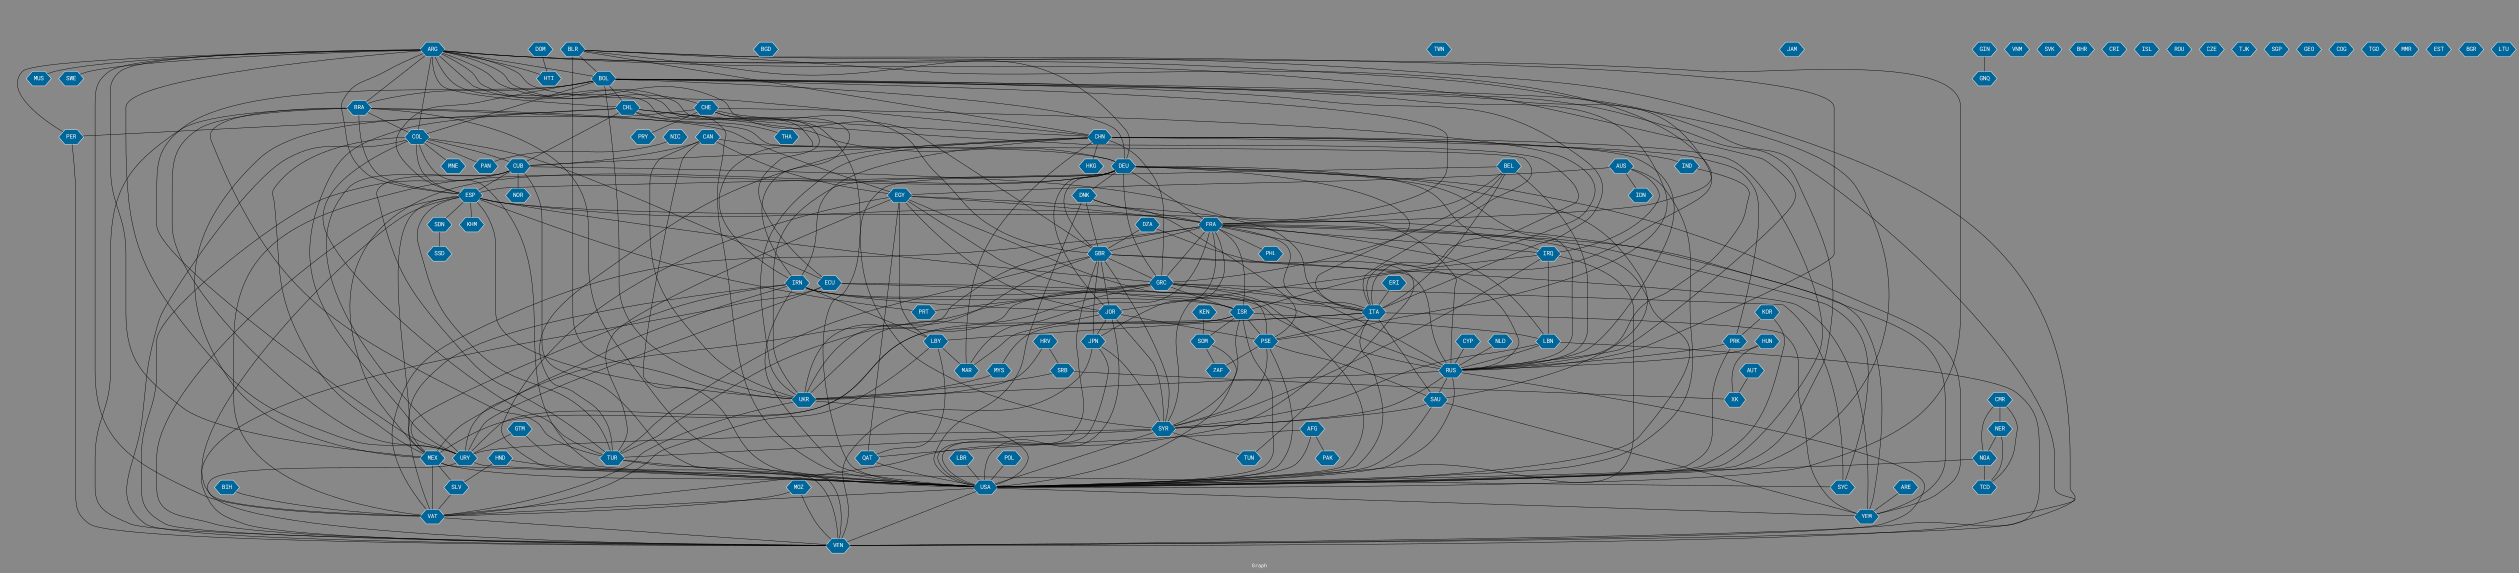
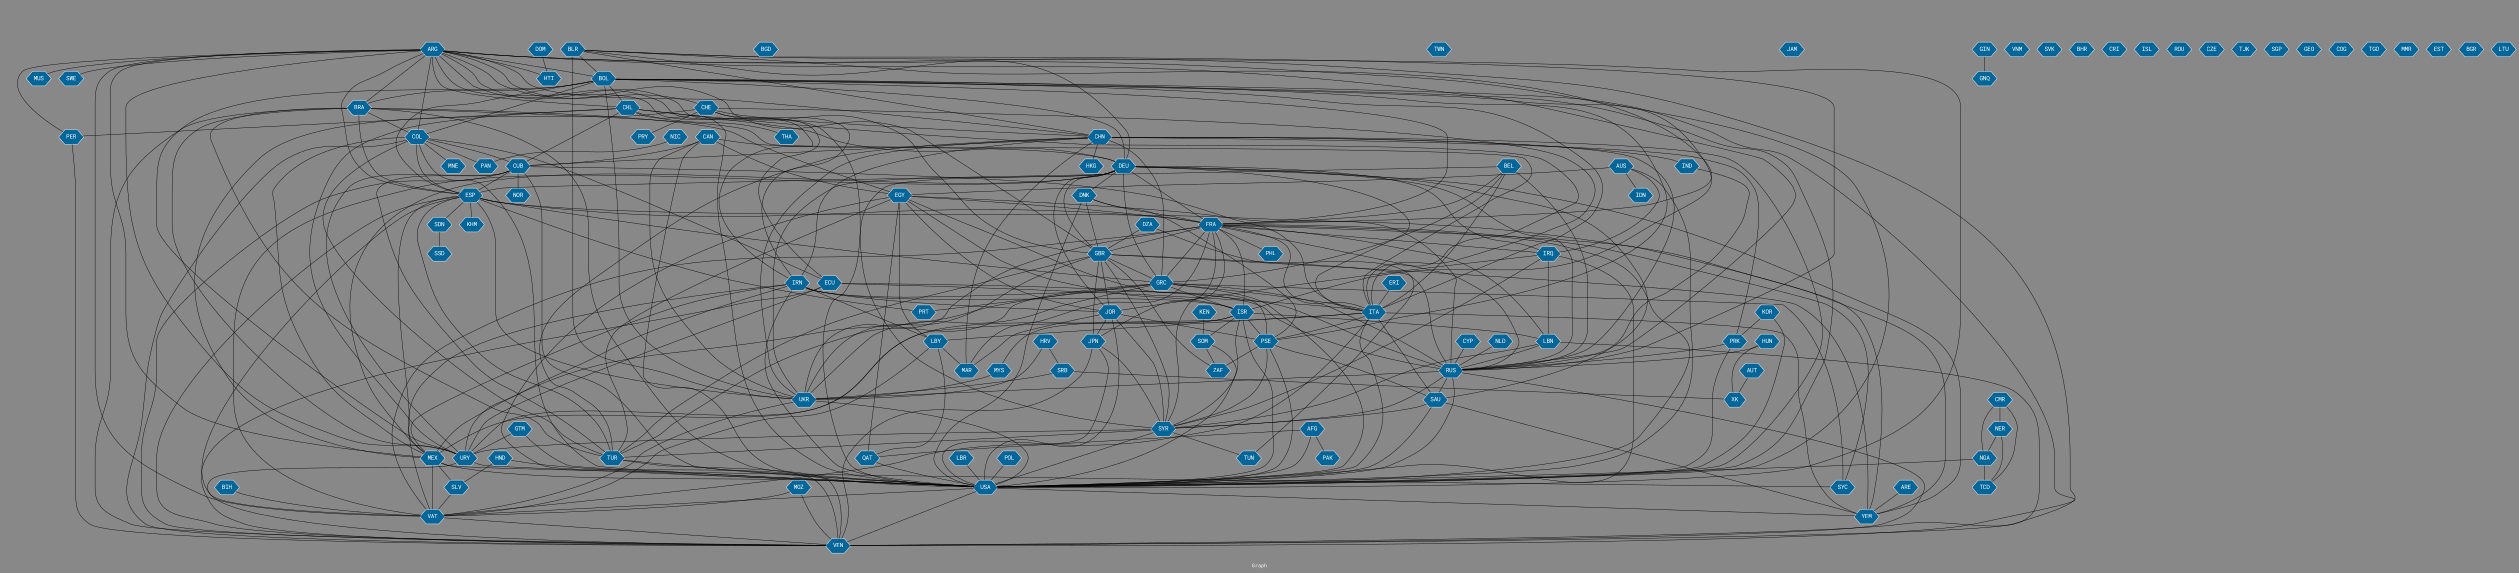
  graph {
    bgcolor="#888888"
    fontcolor=white
    fontname="Roboto Mono"
    fontsize=12
    label="Graph"
    node [color=white fillcolor="#006699" fontcolor=white fontname="Roboto Mono" shape=hexagon style=filled]
    edge [arrowhead=open color=black fontcolor=white fontname="Roboto Mono" fontsize=12 weight=1]
    n1 [label=IRQ]
    n2 [label=USA]
    n3 [label=JOR]
    n4 [label=SYR]
    n5 [label=LBN]
    n6 [label=VAT]
    n7 [label=VEN]
    n8 [label=YEM]
    n9 [label=MAR]
    n10 [label=JPN]
    n11 [label=PSE]
    n12 [label=TUR]
    n13 [label=URY]
    n14 [label=TUN]
    n15 [label=RUS]
    n16 [label=MEX]
    n17 [label=SYC]
    n18 [label=SLV]
    n19 [label=PRK]
    n20 [label=UKR]
    n21 [label=SAU]
    n22 [label=CUB]
    n23 [label=ESP]
    n24 [label=ITA]
    n25 [label=NOR]
    n26 [label=GRC]
    n27 [label=PRT]
    n28 [label=FRA]
    n29 [label=SDN]
    n30 [label=KHM]
    n31 [label=LBY]
    n32 [label=ISR]
    n33 [label=MYS]
    n34 [label=SOM]
    n35 [label=QAT]
    n36 [label=GBR]
    n37 [label=CHN]
    n38 [label=IRN]
    n39 [label=IND]
    n40 [label=HKG]
    n41 [label=EGY]
    n42 [label=PHL]
    n43 [label=ZAF]
    n44 [label=BOL]
    n45 [label=DEU]
    n46 [label=COL]
    n47 [label=CHL]
    n48 [label=BRA]
    n49 [label=DNK]
    n50 [label=ECU]
    n51 [label=PAN]
    n52 [label=MNE]
    n53 [label=PER]
    n54 [label=THA]
    n55 [label=BLR]
    n56 [label=ARG]
    n57 [label=CHE]
    n58 [label=MUS]
    n59 [label=HTI]
    n60 [label=SWE]
    n61 [label=PRY]
    n62 [label=KOR]
    n63 [label=BGD]
    n64 [label=NGA]
    n65 [label=TCD]
    n66 [label=SSD]
    n67 [label=BEL]
    n68 [label=TWN]
    n69 [label=BIH]
    n70 [label=AFG]
    n71 [label=PAK]
    n72 [label=GTM]
    n73 [label=DOM]
    n74 [label=LBR]
    n75 [label=IDN]
    n76 [label=CAN]
    n77 [label=HND]
    n78 [label=CMR]
    n79 [label=NER]
    n80 [label=AUS]
    n81 [label=JAM]
    n82 [label=AUT]
    n83 [label=XK]
    n84 [label=GIN]
    n85 [label=GNQ]
    n86 [label=SRB]
    n87 [label=HRV]
    n88 [label=POL]
    n89 [label=VNM]
    n90 [label=SVK]
    n91 [label=BHR]
    n92 [label=CYP]
    n93 [label=CRI]
    n94 [label=DZA]
    n95 [label=NLD]
    n96 [label=ISL]
    n97 [label=ARE]
    n98 [label=ROU]
    n99 [label=ERI]
    n100 [label=CZE]
    n101 [label=HUN]
    n102 [label=TJK]
    n103 [label=SGP]
    n104 [label=GEO]
    n105 [label=COG]
    n106 [label=NIC]
    n107 [label=TGO]
    n108 [label=MOZ]
    n109 [label=MMR]
    n110 [label=KEN]
    n111 [label=EST]
    n112 [label=BGR]
    n113 [label=LTU]
    n1 -- n2 [weight=4]
    n1 -- n3
    n1 -- n4 [weight=7]
    n1 -- n5
    n2 -- n6 [weight=3]
    n2 -- n7 [weight=29]
    n2 -- n8 [weight=5]
    n3 -- n2 [weight=7]
    n3 -- n4 [weight=5]
    n3 -- n9
    n3 -- n10
    n3 -- n11
    n4 -- n2 [weight=12]
    n4 -- n12 [weight=19]
    n4 -- n13 [weight=3]
    n4 -- n14
    n5 -- n4 [weight=2]
    n5 -- n7 [weight=2]
    n5 -- n15
    n6 -- n7 [weight=6]
    n10 -- n2 [weight=2]
    n10 -- n4
    n10 -- n7
    n11 -- n2 [weight=3]
    n11 -- n4
    n11 -- n21
    n11 -- n43
    n12 -- n2 [weight=7]
    n12 -- n7
    n13 -- n2 [weight=2]
    n13 -- n7 [weight=4]
    n15 -- n2 [weight=24]
    n15 -- n4
    n15 -- n7
    n15 -- n20 [weight=144]
    n15 -- n21
    n16 -- n2 [weight=17]
    n16 -- n6 [weight=10]
    n16 -- n17
    n16 -- n18
    n18 -- n6 [weight=3]
    n19 -- n2 [weight=11]
    n19 -- n15
    n20 -- n2 [weight=42]
    n20 -- n6 [weight=6]
    n21 -- n2
    n21 -- n4 [weight=2]
    n21 -- n8
    n22 -- n2 [weight=46]
    n22 -- n7 [weight=3]
    n22 -- n12 [weight=4]
    n22 -- n13
    n22 -- n23 [weight=3]
    n22 -- n24
    n22 -- n25
    n23 -- n6
    n23 -- n7 [weight=8]
    n23 -- n8
    n23 -- n12
    n23 -- n16
    n23 -- n20 [weight=7]
    n23 -- n26 [weight=12]
    n23 -- n27
    n23 -- n28
    n23 -- n29
    n23 -- n30 [weight=2]
    n24 -- n2
    n24 -- n6 [weight=3]
    n24 -- n8 [weight=2]
    n24 -- n11
    n24 -- n16 [weight=2]
    n24 -- n21
    n24 -- n31 [weight=7]
    n26 -- n2 [weight=2]
    n26 -- n12 [weight=2]
    n26 -- n15 [weight=9]
    n26 -- n16
    n26 -- n17 [weight=4]
    n26 -- n20
    n26 -- n24 [weight=5]
    n26 -- n27
    n26 -- n32
    n28 -- n1 [weight=9]
    n28 -- n2 [weight=6]
    n28 -- n4 [weight=8]
    n28 -- n5
    n28 -- n6 [weight=3]
    n28 -- n8 [weight=9]
    n28 -- n9 [weight=2]
    n28 -- n10 [weight=3]
    n28 -- n15 [weight=39]
    n28 -- n17 [weight=2]
    n28 -- n20 [weight=54]
    n28 -- n24 [weight=3]
    n28 -- n26 [weight=10]
    n28 -- n32 [weight=2]
    n28 -- n36 [weight=9]
    n28 -- n42
    n29 -- n66 [weight=2]
    n31 -- n6 [weight=3]
    n31 -- n9
    n31 -- n35 [weight=2]
    n32 -- n2 [weight=8]
    n32 -- n4 [weight=3]
    n32 -- n5 [weight=2]
    n32 -- n11 [weight=17]
    n32 -- n13
    n32 -- n33
    n32 -- n34 [weight=6]
    n33 -- n20
    n34 -- n2
    n34 -- n43
    n35 -- n2
-   n36 -- n2 [weight=11]
+   n36 -- n43 [weight=11]
    n36 -- n3 [weight=2]
    n36 -- n4 [weight=9]
    n36 -- n8 [weight=8]
    n36 -- n10 [weight=2]
    n36 -- n12 [weight=2]
    n36 -- n15 [weight=12]
    n36 -- n20 [weight=5]
    n36 -- n26 [weight=7]
    n37 -- n2 [weight=8]
    n37 -- n9
    n37 -- n12
    n37 -- n15 [weight=2]
    n37 -- n19
    n37 -- n20
    n37 -- n22
    n37 -- n26
    n37 -- n38
    n37 -- n39 [weight=2]
    n37 -- n40 [weight=4]
    n38 -- n2 [weight=5]
    n38 -- n3
    n38 -- n6
    n38 -- n13 [weight=6]
    n38 -- n15 [weight=4]
    n38 -- n16
    n38 -- n31 [weight=2]
    n38 -- n32 [weight=7]
    n39 -- n15
    n41 -- n3
    n41 -- n7
    n41 -- n11 [weight=2]
    n41 -- n12
    n41 -- n15 [weight=4]
    n41 -- n28 [weight=2]
    n41 -- n31 [weight=37]
    n41 -- n32
    n41 -- n35 [weight=4]
    n44 -- n2 [weight=3]
    n44 -- n7 [weight=4]
    n44 -- n11
    n44 -- n13 [weight=2]
    n44 -- n15 [weight=4]
    n44 -- n20 [weight=18]
    n44 -- n23 [weight=2]
    n44 -- n24
    n44 -- n28 [weight=4]
    n44 -- n45 [weight=6]
    n44 -- n46 [weight=7]
    n44 -- n47 [weight=14]
    n44 -- n48 [weight=2]
    n45 -- n1
    n45 -- n2 [weight=17]
    n45 -- n3
    n45 -- n6 [weight=8]
    n45 -- n8 [weight=2]
    n45 -- n15 [weight=42]
    n45 -- n16
    n45 -- n20 [weight=79]
    n45 -- n21
    n45 -- n24 [weight=3]
    n45 -- n26 [weight=48]
    n45 -- n28 [weight=63]
    n45 -- n36 [weight=2]
    n45 -- n49
    n46 -- n2 [weight=6]
    n46 -- n7 [weight=10]
    n46 -- n12
    n46 -- n16 [weight=3]
    n46 -- n22 [weight=5]
    n46 -- n23 [weight=5]
    n46 -- n50
    n46 -- n51
    n46 -- n52
    n47 -- n2
    n47 -- n13
    n47 -- n22
    n47 -- n24 [weight=2]
    n47 -- n45 [weight=2]
    n47 -- n53 [weight=13]
    n47 -- n54 [weight=4]
    n48 -- n2 [weight=3]
    n48 -- n7 [weight=3]
    n48 -- n12
    n48 -- n13 [weight=2]
    n48 -- n23
    n48 -- n24
    n48 -- n41
    n48 -- n46
    n49 -- n2 [weight=4]
    n49 -- n11
    n49 -- n28 [weight=6]
    n49 -- n36
    n50 -- n7
    n50 -- n13
    n50 -- n15
    n50 -- n24
    n53 -- n7
    n55 -- n2
    n55 -- n15 [weight=20]
    n55 -- n20 [weight=49]
    n55 -- n28 [weight=7]
    n55 -- n37
    n55 -- n44 [weight=7]
    n55 -- n45 [weight=10]
    n56 -- n2 [weight=10]
    n56 -- n4
    n56 -- n6 [weight=11]
    n56 -- n7
    n56 -- n13
    n56 -- n16 [weight=7]
    n56 -- n23 [weight=2]
    n56 -- n32 [weight=2]
    n56 -- n36 [weight=2]
    n56 -- n37 [weight=2]
    n56 -- n38 [weight=4]
    n56 -- n44 [weight=3]
    n56 -- n46 [weight=3]
    n56 -- n47 [weight=4]
    n56 -- n48 [weight=3]
    n56 -- n50
    n56 -- n53
    n56 -- n57 [weight=2]
    n56 -- n58 [weight=2]
    n56 -- n59
    n56 -- n60
    n57 -- n16
    n57 -- n24
    n57 -- n36
    n57 -- n37
    n57 -- n38 [weight=3]
    n57 -- n61
    n62 -- n2 [weight=4]
    n62 -- n19 [weight=5]
    n64 -- n2 [weight=2]
    n64 -- n65 [weight=5]
    n67 -- n15
    n67 -- n23
    n67 -- n24
    n67 -- n26 [weight=10]
    n67 -- n28 [weight=3]
    n69 -- n6 [weight=3]
    n70 -- n2 [weight=7]
    n70 -- n35
    n70 -- n71
    n72 -- n2 [weight=2]
    n72 -- n13
    n73 -- n59 [weight=2]
    n74 -- n2
    n76 -- n2
    n76 -- n20
    n76 -- n22 [weight=3]
    n76 -- n41 [weight=2]
    n76 -- n45 [weight=2]
    n77 -- n2
    n77 -- n18
    n78 -- n64 [weight=2]
    n78 -- n65 [weight=2]
    n78 -- n79 [weight=2]
    n79 -- n64
    n79 -- n65
    n80 -- n1
    n80 -- n2
    n80 -- n41 [weight=9]
    n80 -- n75
    n82 -- n83 [weight=2]
    n84 -- n85
    n86 -- n20
    n86 -- n83 [weight=3]
    n87 -- n20
    n87 -- n86 [weight=16]
    n88 -- n2
    n92 -- n15
    n94 -- n14
    n94 -- n36
    n95 -- n15
    n97 -- n8
    n99 -- n24
    n101 -- n15
    n101 -- n83
    n106 -- n51
    n108 -- n6
    n108 -- n7
    n110 -- n34 [weight=2]
  }
